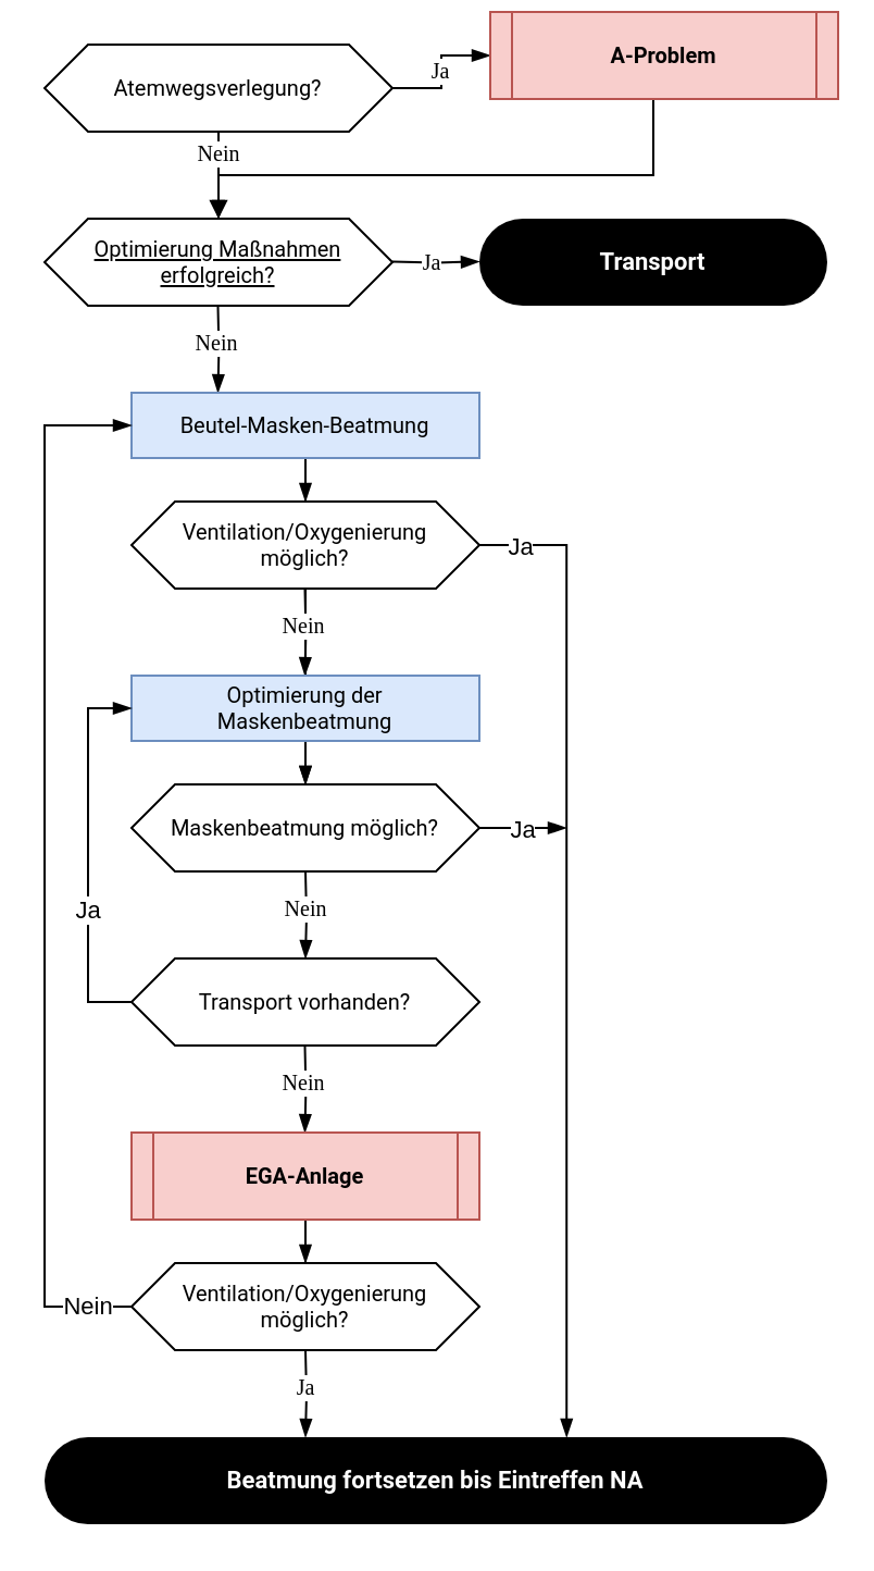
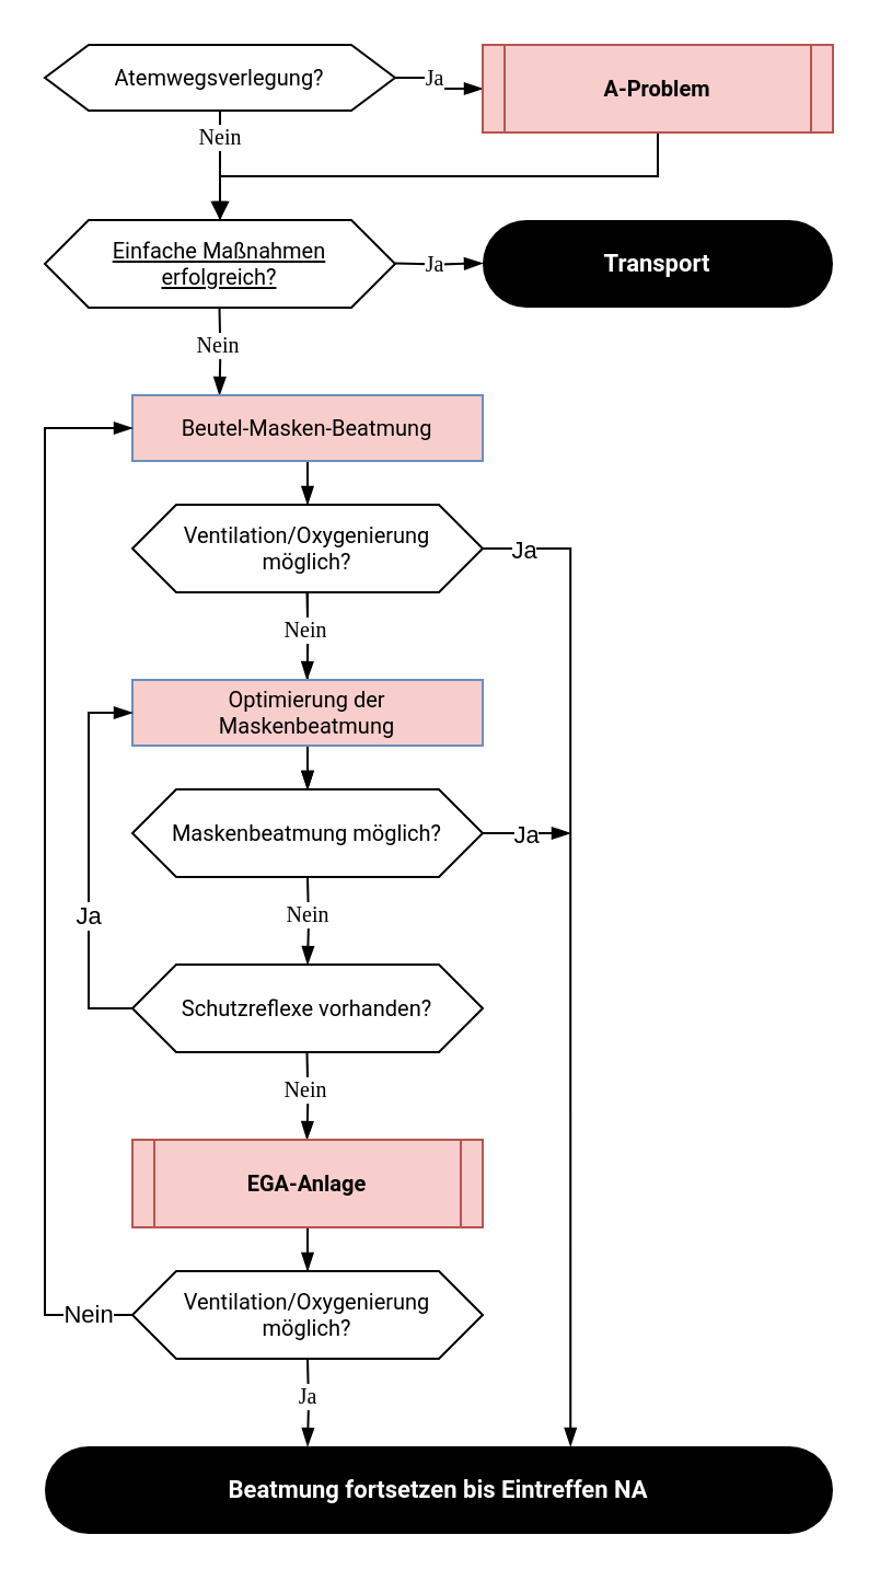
  <mxCell id="0" />
  <mxCell id="1" parent="0" />
  <mxCell id="2" style="edgeStyle=orthogonalEdgeStyle;rounded=0;orthogonalLoop=1;jettySize=auto;html=1;endArrow=blockThin;endFill=1;" edge="1" parent="1" source="6" target="8"><mxGeometry relative="1" as="geometry" /></mxCell>
  <mxCell id="3" value="Ja" style="edgeLabel;html=1;align=center;verticalAlign=middle;resizable=0;points=[];fontFamily=bahnschrift;fontSize=10;fontColor=default;labelBorderColor=none;labelBackgroundColor=default;fillColor=none;gradientColor=none;" vertex="1" connectable="0" parent="2"><mxGeometry x="-0.05" y="-1" relative="1" as="geometry"><mxPoint x="-2" y="-2" as="offset" /></mxGeometry></mxCell>
  <mxCell id="4" value="" style="edgeStyle=orthogonalEdgeStyle;rounded=0;orthogonalLoop=1;jettySize=auto;html=1;endArrow=blockThin;endFill=1;" edge="1" parent="1" source="6"><mxGeometry relative="1" as="geometry"><mxPoint x="100" y="100" as="targetPoint" /></mxGeometry></mxCell>
  <mxCell id="5" value="Nein" style="edgeLabel;html=1;align=center;verticalAlign=middle;resizable=0;points=[];fontFamily=bahnschrift;fontSize=10;fontColor=default;labelBorderColor=none;labelBackgroundColor=default;fillColor=none;gradientColor=none;" vertex="1" connectable="0" parent="4"><mxGeometry x="-0.506" y="-1" relative="1" as="geometry"><mxPoint y="-1" as="offset" /></mxGeometry></mxCell>
- <mxCell id="6" value="Atemwegsverlegung?" style="shape=hexagon;perimeter=hexagonPerimeter2;whiteSpace=wrap;html=1;fixedSize=1;fontFamily=&quot;Roboto&quot;, &quot;Helvetica Neue&quot;, sans-serif;fontSize=10;fontStyle=0;fillColor=default;" vertex="1" parent="1"><mxGeometry y="20" width="160" height="40" as="geometry" x="20" /></mxCell>
+ <mxCell id="6" value="Atemwegsverlegung?" style="shape=hexagon;perimeter=hexagonPerimeter2;whiteSpace=wrap;html=1;fixedSize=1;fontFamily=&quot;Roboto&quot;, &quot;Helvetica Neue&quot;, sans-serif;fontSize=10;fontStyle=0;fillColor=default;" vertex="1" parent="1"><mxGeometry x="20" y="20" width="160" height="30" as="geometry" /></mxCell>
  <mxCell id="7" style="edgeStyle=orthogonalEdgeStyle;rounded=0;orthogonalLoop=1;jettySize=auto;html=1;entryX=0.5;entryY=0;entryDx=0;entryDy=0;endArrow=block;endFill=1;" edge="1" parent="1" source="8"><mxGeometry relative="1" as="geometry"><mxPoint x="100" y="100" as="targetPoint" /><Array as="points"><mxPoint x="300" y="80" /><mxPoint x="100" y="80" /></Array></mxGeometry></mxCell>
- <mxCell id="8" value="A-Problem" style="shape=process;whiteSpace=wrap;html=1;backgroundOutline=1;size=0.062;fillColor=#f8cecc;strokeColor=#b85450;fontSize=10;glass=0;rounded=0;fontFamily=&quot;Roboto&quot;, &quot;Helvetica Neue&quot;, sans-serif;fontStyle=1" vertex="1" parent="1"><mxGeometry x="225" y="5" width="160" height="40" as="geometry" /></mxCell>
- <mxCell id="9" value="Optimierung Maßnahmen&lt;br&gt;erfolgreich?" style="shape=hexagon;perimeter=hexagonPerimeter2;whiteSpace=wrap;fixedSize=1;fontFamily=&quot;Roboto&quot;, &quot;Helvetica Neue&quot;, sans-serif;fontSize=10;fontStyle=4;textShadow=0;labelBorderColor=none;html=1;horizontal=1;" vertex="1" parent="1"><mxGeometry y="100" width="160" height="40" as="geometry" x="20" /></mxCell>
+ <mxCell id="8" value="A-Problem" style="shape=process;whiteSpace=wrap;html=1;backgroundOutline=1;size=0.062;fillColor=#f8cecc;strokeColor=#b85450;fontSize=10;glass=0;rounded=0;fontFamily=&quot;Roboto&quot;, &quot;Helvetica Neue&quot;, sans-serif;fontStyle=1" vertex="1" parent="1"><mxGeometry x="220" y="20" width="160" height="40" as="geometry" /></mxCell>
+ <mxCell id="9" value="Einfache Maßnahmen&lt;br&gt;erfolgreich?" style="shape=hexagon;perimeter=hexagonPerimeter2;whiteSpace=wrap;fixedSize=1;fontFamily=&quot;Roboto&quot;, &quot;Helvetica Neue&quot;, sans-serif;fontSize=10;fontStyle=4;textShadow=0;labelBorderColor=none;html=1;horizontal=1;" vertex="1" parent="1"><mxGeometry y="100" width="160" height="40" as="geometry" x="20" /></mxCell>
  <mxCell id="10" style="edgeStyle=orthogonalEdgeStyle;rounded=0;orthogonalLoop=1;jettySize=auto;html=1;endArrow=blockThin;endFill=1;" edge="1" parent="1"><mxGeometry relative="1" as="geometry"><mxPoint x="180" y="119.74" as="sourcePoint" /><mxPoint x="220" y="119.74" as="targetPoint" /></mxGeometry></mxCell>
  <mxCell id="11" value="Ja" style="edgeLabel;html=1;align=center;verticalAlign=middle;resizable=0;points=[];fontFamily=bahnschrift;fontSize=10;fontColor=default;labelBorderColor=none;labelBackgroundColor=default;fillColor=none;gradientColor=none;" vertex="1" connectable="0" parent="10"><mxGeometry x="-0.05" y="-1" relative="1" as="geometry"><mxPoint x="-2" y="-2" as="offset" /></mxGeometry></mxCell>
  <mxCell id="12" value="Transport" style="rounded=1;whiteSpace=wrap;html=1;fillColor=#000000;fontColor=#ffffff;strokeColor=none;fillStyle=auto;fontFamily=&quot;Roboto&quot;, &quot;Helvetica Neue&quot;, sans-serif; &quot;Helvetia Neue&quot;;glass=0;shadow=0;arcSize=50;fontStyle=1;fontSize=11;gradientColor=none;" vertex="1" parent="1"><mxGeometry x="220" y="100" width="160" height="40" as="geometry" /></mxCell>
  <mxCell id="13" value="" style="edgeStyle=orthogonalEdgeStyle;rounded=0;orthogonalLoop=1;jettySize=auto;html=1;endArrow=blockThin;endFill=1;" edge="1" parent="1"><mxGeometry relative="1" as="geometry"><mxPoint x="99.74" y="140" as="sourcePoint" /><mxPoint x="99.74" y="180" as="targetPoint" /></mxGeometry></mxCell>
  <mxCell id="14" value="Nein" style="edgeLabel;html=1;align=center;verticalAlign=middle;resizable=0;points=[];fontFamily=bahnschrift;fontSize=10;fontColor=default;labelBorderColor=none;labelBackgroundColor=default;fillColor=none;gradientColor=none;" vertex="1" connectable="0" parent="13"><mxGeometry x="-0.506" y="-1" relative="1" as="geometry"><mxPoint y="6" as="offset" /></mxGeometry></mxCell>
  <mxCell id="15" style="edgeStyle=orthogonalEdgeStyle;shape=connector;rounded=0;orthogonalLoop=1;jettySize=auto;html=1;strokeColor=default;align=center;verticalAlign=middle;fontFamily=Helvetica;fontSize=11;fontColor=default;labelBackgroundColor=default;endArrow=blockThin;endFill=1;" edge="1" parent="1" source="16" target="18"><mxGeometry relative="1" as="geometry" /></mxCell>
- <mxCell id="16" value="Beutel-Masken-Beatmung" style="rounded=0;whiteSpace=wrap;html=1;align=center;verticalAlign=middle;fontFamily=&quot;Roboto&quot;, &quot;Helvetica Neue&quot;, sans-serif;fontSize=10;labelBorderColor=none;labelBackgroundColor=none;resizable=1;fillColor=#dae8fc;rotation=0;strokeColor=#6c8ebf;movable=1;rotatable=1;deletable=1;editable=1;locked=0;connectable=1;" vertex="1" parent="1"><mxGeometry x="60" y="180" width="160" height="30" as="geometry" /></mxCell>
+ <mxCell id="16" value="Beutel-Masken-Beatmung" style="rounded=0;whiteSpace=wrap;html=1;align=center;verticalAlign=middle;fontFamily=&quot;Roboto&quot;, &quot;Helvetica Neue&quot;, sans-serif;fontSize=10;labelBorderColor=none;labelBackgroundColor=none;resizable=1;fillColor=#f8cecc;rotation=0;strokeColor=#6c8ebf;movable=1;rotatable=1;deletable=1;editable=1;locked=0;connectable=1;" vertex="1" parent="1"><mxGeometry x="60" y="180" width="160" height="30" as="geometry" /></mxCell>
  <mxCell id="17" value="" style="edgeStyle=orthogonalEdgeStyle;shape=connector;rounded=0;orthogonalLoop=1;jettySize=auto;html=1;strokeColor=default;align=center;verticalAlign=middle;fontFamily=Helvetica;fontSize=11;fontColor=default;labelBackgroundColor=default;endArrow=blockThin;endFill=1;" edge="1" parent="1" source="18" target="26"><mxGeometry relative="1" as="geometry" /></mxCell>
  <mxCell id="18" value="Ventilation/Oxygenierung&lt;div&gt;möglich?&lt;/div&gt;" style="shape=hexagon;perimeter=hexagonPerimeter2;whiteSpace=wrap;html=1;fixedSize=1;fontFamily=&quot;Roboto&quot;, &quot;Helvetica Neue&quot;, sans-serif;fontSize=10;fontStyle=0;fillColor=default;" vertex="1" parent="1"><mxGeometry x="60" y="230" width="160" height="40" as="geometry" /></mxCell>
  <mxCell id="19" value="Beatmung fortsetzen bis Eintreffen NA" style="rounded=1;whiteSpace=wrap;html=1;fillColor=#000000;fontColor=#ffffff;strokeColor=none;fillStyle=auto;fontFamily=&quot;Roboto&quot;, &quot;Helvetica Neue&quot;, sans-serif; &quot;Helvetia Neue&quot;;glass=0;shadow=0;arcSize=50;fontStyle=1;fontSize=11;gradientColor=none;align=center;verticalAlign=middle;labelBorderColor=none;labelBackgroundColor=none;resizable=0;" vertex="1" parent="1"><mxGeometry y="660" width="360" height="40" as="geometry" x="20" /></mxCell>
  <mxCell id="20" value="" style="edgeStyle=orthogonalEdgeStyle;rounded=0;orthogonalLoop=1;jettySize=auto;html=1;endArrow=blockThin;endFill=1;" edge="1" parent="1"><mxGeometry relative="1" as="geometry"><mxPoint x="139.74" y="270" as="sourcePoint" /><mxPoint x="139.74" y="310" as="targetPoint" /></mxGeometry></mxCell>
  <mxCell id="21" value="Nein" style="edgeLabel;html=1;align=center;verticalAlign=middle;resizable=0;points=[];fontFamily=bahnschrift;fontSize=10;fontColor=default;labelBorderColor=none;labelBackgroundColor=default;fillColor=none;gradientColor=none;" vertex="1" connectable="0" parent="20"><mxGeometry x="-0.506" y="-1" relative="1" as="geometry"><mxPoint y="6" as="offset" /></mxGeometry></mxCell>
  <mxCell id="22" style="edgeStyle=orthogonalEdgeStyle;shape=connector;rounded=0;orthogonalLoop=1;jettySize=auto;html=1;strokeColor=default;align=center;verticalAlign=middle;fontFamily=Helvetica;fontSize=11;fontColor=default;labelBackgroundColor=default;endArrow=blockThin;endFill=1;" edge="1" parent="1" source="23" target="26"><mxGeometry relative="1" as="geometry" /></mxCell>
- <mxCell id="23" value="Optimierung der&lt;div&gt;Maskenbeatmung&lt;/div&gt;" style="rounded=0;whiteSpace=wrap;html=1;align=center;verticalAlign=middle;fontFamily=&quot;Roboto&quot;, &quot;Helvetica Neue&quot;, sans-serif;fontSize=10;labelBorderColor=none;labelBackgroundColor=none;resizable=1;fillColor=#dae8fc;rotation=0;strokeColor=#6c8ebf;movable=1;rotatable=1;deletable=1;editable=1;locked=0;connectable=1;fontColor=default;" vertex="1" parent="1"><mxGeometry x="60" y="310" width="160" height="30" as="geometry" /></mxCell>
+ <mxCell id="23" value="Optimierung der&lt;div&gt;Maskenbeatmung&lt;/div&gt;" style="rounded=0;whiteSpace=wrap;html=1;align=center;verticalAlign=middle;fontFamily=&quot;Roboto&quot;, &quot;Helvetica Neue&quot;, sans-serif;fontSize=10;labelBorderColor=none;labelBackgroundColor=none;resizable=1;fillColor=#f8cecc;rotation=0;strokeColor=#6c8ebf;movable=1;rotatable=1;deletable=1;editable=1;locked=0;connectable=1;fontColor=default;" vertex="1" parent="1"><mxGeometry x="60" y="310" width="160" height="30" as="geometry" /></mxCell>
  <mxCell id="24" style="edgeStyle=orthogonalEdgeStyle;shape=connector;rounded=0;orthogonalLoop=1;jettySize=auto;html=1;strokeColor=default;align=center;verticalAlign=middle;fontFamily=Helvetica;fontSize=11;fontColor=default;labelBackgroundColor=default;endArrow=blockThin;endFill=1;" edge="1" parent="1" source="26"><mxGeometry relative="1" as="geometry"><mxPoint x="260" y="380" as="targetPoint" /></mxGeometry></mxCell>
  <mxCell id="25" value="Ja" style="edgeLabel;html=1;align=center;verticalAlign=middle;resizable=0;points=[];fontFamily=Helvetica;fontSize=11;fontColor=default;labelBorderColor=none;labelBackgroundColor=default;fillColor=none;gradientColor=none;" vertex="1" connectable="0" parent="24"><mxGeometry x="-0.081" y="1" relative="1" as="geometry"><mxPoint y="1" as="offset" /></mxGeometry></mxCell>
  <mxCell id="26" value="Maskenbeatmung möglich?" style="shape=hexagon;perimeter=hexagonPerimeter2;whiteSpace=wrap;html=1;fixedSize=1;fontFamily=&quot;Roboto&quot;, &quot;Helvetica Neue&quot;, sans-serif;fontSize=10;fontStyle=0;fillColor=default;" vertex="1" parent="1"><mxGeometry x="60" y="360" width="160" height="40" as="geometry" /></mxCell>
  <mxCell id="27" value="" style="edgeStyle=orthogonalEdgeStyle;rounded=0;orthogonalLoop=1;jettySize=auto;html=1;endArrow=blockThin;endFill=1;" edge="1" parent="1"><mxGeometry relative="1" as="geometry"><mxPoint x="140" y="400" as="sourcePoint" /><mxPoint x="140" y="440" as="targetPoint" /></mxGeometry></mxCell>
  <mxCell id="28" value="Nein" style="edgeLabel;html=1;align=center;verticalAlign=middle;resizable=0;points=[];fontFamily=bahnschrift;fontSize=10;fontColor=default;labelBorderColor=none;labelBackgroundColor=default;fillColor=none;gradientColor=none;" vertex="1" connectable="0" parent="27"><mxGeometry x="-0.506" y="-1" relative="1" as="geometry"><mxPoint y="6" as="offset" /></mxGeometry></mxCell>
  <mxCell id="29" style="edgeStyle=orthogonalEdgeStyle;shape=connector;rounded=0;orthogonalLoop=1;jettySize=auto;html=1;strokeColor=default;align=center;verticalAlign=middle;fontFamily=Helvetica;fontSize=11;fontColor=default;labelBackgroundColor=default;endArrow=blockThin;endFill=1;entryX=0;entryY=0.5;entryDx=0;entryDy=0;" edge="1" parent="1" source="31" target="23"><mxGeometry relative="1" as="geometry"><mxPoint x="30" y="330" as="targetPoint" /><Array as="points"><mxPoint x="40" y="460" /><mxPoint x="40" y="325" /></Array></mxGeometry></mxCell>
  <mxCell id="30" value="Ja" style="edgeLabel;html=1;align=center;verticalAlign=middle;resizable=0;points=[];fontFamily=Helvetica;fontSize=11;fontColor=default;labelBorderColor=none;labelBackgroundColor=default;fillColor=none;gradientColor=none;" vertex="1" connectable="0" parent="29"><mxGeometry x="-0.246" relative="1" as="geometry"><mxPoint x="-1" y="3" as="offset" /></mxGeometry></mxCell>
- <mxCell id="31" value="Transport vorhanden?" style="shape=hexagon;perimeter=hexagonPerimeter2;whiteSpace=wrap;html=1;fixedSize=1;fontFamily=&quot;Roboto&quot;, &quot;Helvetica Neue&quot;, sans-serif;fontSize=10;fontStyle=0;fillColor=default;" vertex="1" parent="1"><mxGeometry x="60" y="440" width="160" height="40" as="geometry" /></mxCell>
+ <mxCell id="31" value="Schutzreflexe vorhanden?" style="shape=hexagon;perimeter=hexagonPerimeter2;whiteSpace=wrap;html=1;fixedSize=1;fontFamily=&quot;Roboto&quot;, &quot;Helvetica Neue&quot;, sans-serif;fontSize=10;fontStyle=0;fillColor=default;" vertex="1" parent="1"><mxGeometry x="60" y="440" width="160" height="40" as="geometry" /></mxCell>
  <mxCell id="32" value="" style="edgeStyle=orthogonalEdgeStyle;rounded=0;orthogonalLoop=1;jettySize=auto;html=1;endArrow=blockThin;endFill=1;" edge="1" parent="1"><mxGeometry relative="1" as="geometry"><mxPoint x="139.74" y="480" as="sourcePoint" /><mxPoint x="139.74" y="520" as="targetPoint" /></mxGeometry></mxCell>
  <mxCell id="33" value="Nein" style="edgeLabel;html=1;align=center;verticalAlign=middle;resizable=0;points=[];fontFamily=bahnschrift;fontSize=10;fontColor=default;labelBorderColor=none;labelBackgroundColor=default;fillColor=none;gradientColor=none;" vertex="1" connectable="0" parent="32"><mxGeometry x="-0.506" y="-1" relative="1" as="geometry"><mxPoint y="6" as="offset" /></mxGeometry></mxCell>
  <mxCell id="34" style="edgeStyle=orthogonalEdgeStyle;shape=connector;rounded=0;orthogonalLoop=1;jettySize=auto;html=1;strokeColor=default;align=center;verticalAlign=middle;fontFamily=Helvetica;fontSize=11;fontColor=default;labelBackgroundColor=default;endArrow=blockThin;endFill=1;" edge="1" parent="1" source="35" target="38"><mxGeometry relative="1" as="geometry" /></mxCell>
  <mxCell id="35" value="EGA-Anlage" style="shape=process;whiteSpace=wrap;html=1;backgroundOutline=1;size=0.062;fillColor=#f8cecc;strokeColor=#b85450;fontSize=10;glass=0;rounded=0;fontFamily=&quot;Roboto&quot;, &quot;Helvetica Neue&quot;, sans-serif;fontStyle=1;align=center;verticalAlign=middle;fontColor=default;labelBorderColor=none;labelBackgroundColor=none;resizable=0;" vertex="1" parent="1"><mxGeometry x="60" y="520" width="160" height="40" as="geometry" /></mxCell>
  <mxCell id="36" style="edgeStyle=orthogonalEdgeStyle;shape=connector;rounded=0;orthogonalLoop=1;jettySize=auto;html=1;strokeColor=default;align=center;verticalAlign=middle;fontFamily=Helvetica;fontSize=11;fontColor=default;labelBackgroundColor=default;endArrow=blockThin;endFill=1;entryX=0;entryY=0.5;entryDx=0;entryDy=0;" edge="1" parent="1" source="38" target="16"><mxGeometry relative="1" as="geometry"><mxPoint y="200" as="targetPoint" x="20" /><Array as="points"><mxPoint y="600" x="20" /><mxPoint y="195" x="20" /></Array></mxGeometry></mxCell>
  <mxCell id="37" value="Nein" style="edgeLabel;html=1;align=center;verticalAlign=middle;resizable=0;points=[];fontFamily=Helvetica;fontSize=11;fontColor=default;labelBorderColor=none;labelBackgroundColor=default;fillColor=none;gradientColor=none;" vertex="1" connectable="0" parent="36"><mxGeometry x="-0.902" y="-1" relative="1" as="geometry"><mxPoint x="3" as="offset" /></mxGeometry></mxCell>
  <mxCell id="38" value="Ventilation/Oxygenierung&lt;div&gt;möglich?&lt;/div&gt;" style="shape=hexagon;perimeter=hexagonPerimeter2;whiteSpace=wrap;html=1;fixedSize=1;fontFamily=&quot;Roboto&quot;, &quot;Helvetica Neue&quot;, sans-serif;fontSize=10;fontStyle=0;fillColor=default;" vertex="1" parent="1"><mxGeometry x="60" y="580" width="160" height="40" as="geometry" /></mxCell>
  <mxCell id="39" value="" style="edgeStyle=orthogonalEdgeStyle;rounded=0;orthogonalLoop=1;jettySize=auto;html=1;endArrow=blockThin;endFill=1;" edge="1" parent="1"><mxGeometry relative="1" as="geometry"><mxPoint x="140" y="620" as="sourcePoint" /><mxPoint x="140" y="660" as="targetPoint" /></mxGeometry></mxCell>
  <mxCell id="40" value="Ja" style="edgeLabel;html=1;align=center;verticalAlign=middle;resizable=0;points=[];fontFamily=bahnschrift;fontSize=10;fontColor=default;labelBorderColor=none;labelBackgroundColor=default;fillColor=none;gradientColor=none;" vertex="1" connectable="0" parent="39"><mxGeometry x="-0.506" y="-1" relative="1" as="geometry"><mxPoint y="6" as="offset" /></mxGeometry></mxCell>
  <mxCell id="41" style="edgeStyle=orthogonalEdgeStyle;shape=connector;rounded=0;orthogonalLoop=1;jettySize=auto;html=1;entryX=0.667;entryY=0;entryDx=0;entryDy=0;entryPerimeter=0;strokeColor=default;align=center;verticalAlign=middle;fontFamily=Helvetica;fontSize=11;fontColor=default;labelBackgroundColor=default;endArrow=blockThin;endFill=1;" edge="1" parent="1" source="18" target="19"><mxGeometry relative="1" as="geometry"><Array as="points"><mxPoint x="260" y="250" /></Array></mxGeometry></mxCell>
  <mxCell id="42" value="Ja" style="edgeLabel;html=1;align=center;verticalAlign=middle;resizable=0;points=[];fontFamily=Helvetica;fontSize=11;fontColor=default;labelBorderColor=none;labelBackgroundColor=default;fillColor=none;gradientColor=none;" vertex="1" connectable="0" parent="41"><mxGeometry x="-0.915" y="2" relative="1" as="geometry"><mxPoint x="-1" y="2" as="offset" /></mxGeometry></mxCell>
